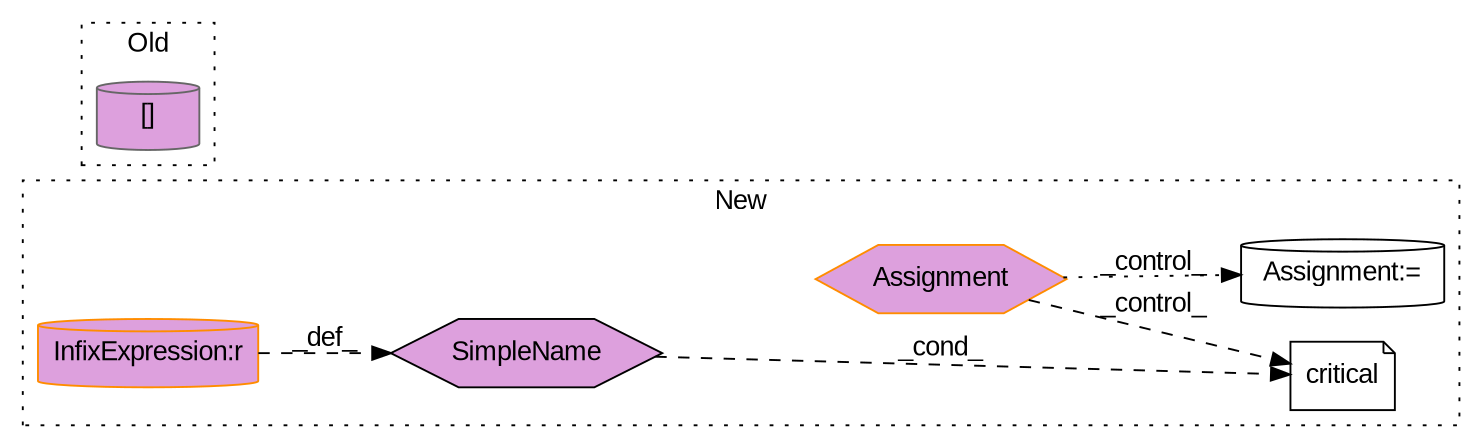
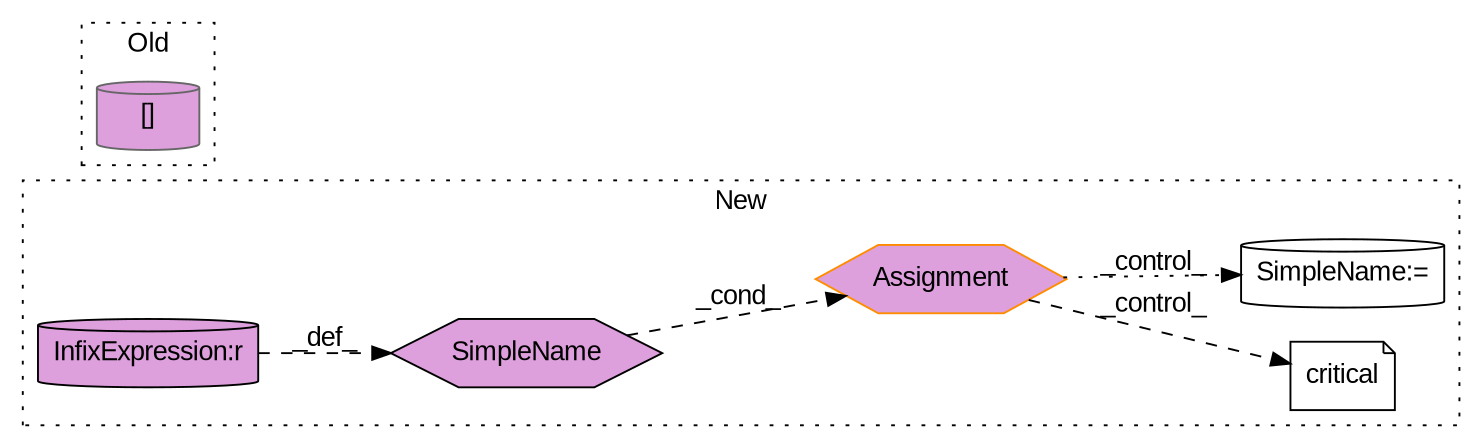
  digraph {
    fontname="Liberation Sans"
    rankdir=LR
    node [color=black fillcolor=plum fontname="Liberation Sans" shape=cylinder style=filled]
    edge [fontname="Liberation Sans" style=dashed]
    n1 [a=32 fillcolor=white l=10 label=critical s=2267 shape=note]
-   n2 [a=27 color=darkorange l=4 label="InfixExpression:r" s=2242]
+   n2 [a=27 l=4 label="InfixExpression:r" s=2242]
    n3 [a=25 color=darkorange l="4,2" label=Assignment s="2225,2250" shape=hexagon]
    n4 [a=42 label=SimpleName shape=hexagon]
-   n5 [a=7 fillcolor=white l=1 label="Assignment:=" s=4093]
+   n5 [a=7 fillcolor=white l=1 label="SimpleName:=" s=4093]
    n6 [a=2 color=gray40 l="11,1" label="[]" s="1805,1841"]
    subgraph cluster_1 {
      label=New
      style=dotted
      n1
      n2
      n3
      n4
      n5
    }
    subgraph cluster_2 {
      label=Old
      style=dotted
      n6
    }
    n2 -> n4 [label=_def_]
    n3 -> n1 [label=_control_]
    n3 -> n5 [label=_control_ style=dotted]
-   n4 -> n1 [label=_cond_]
+   n4 -> n3 [label=_cond_]
  }
